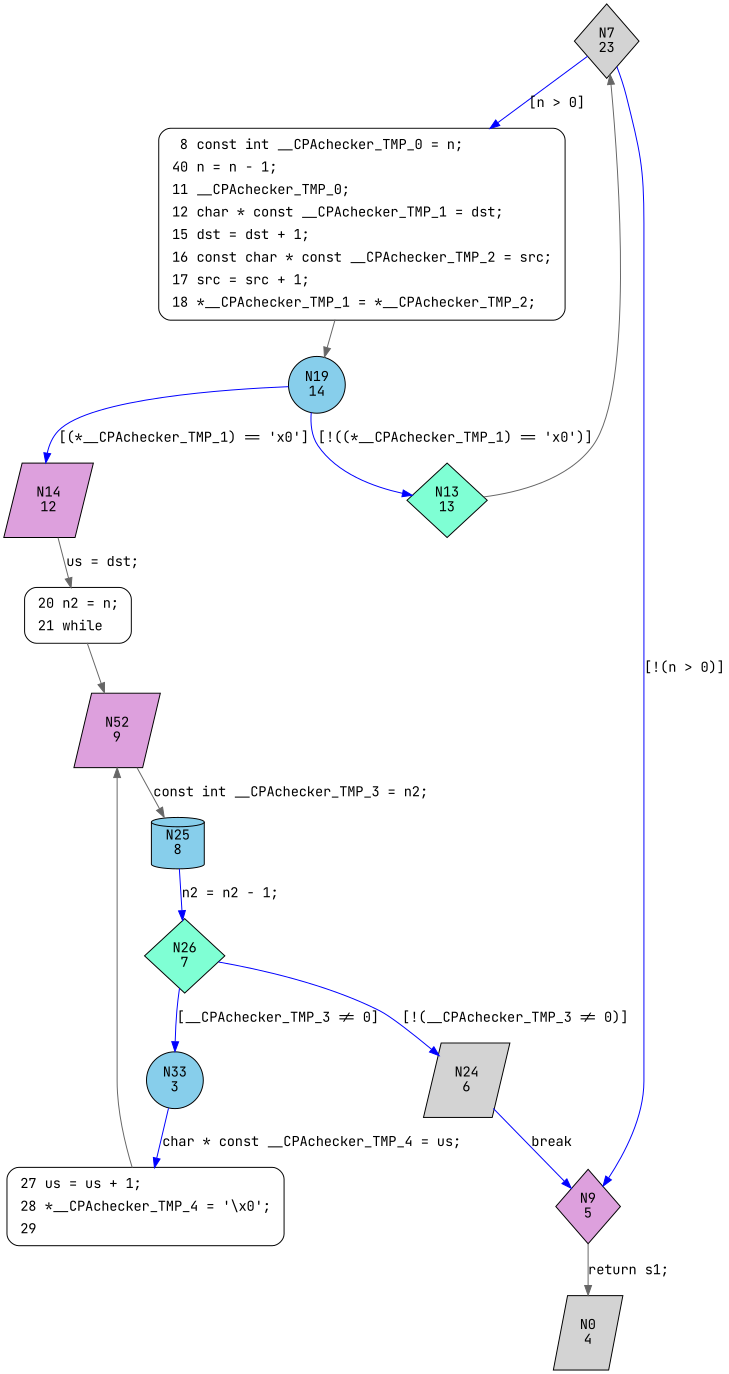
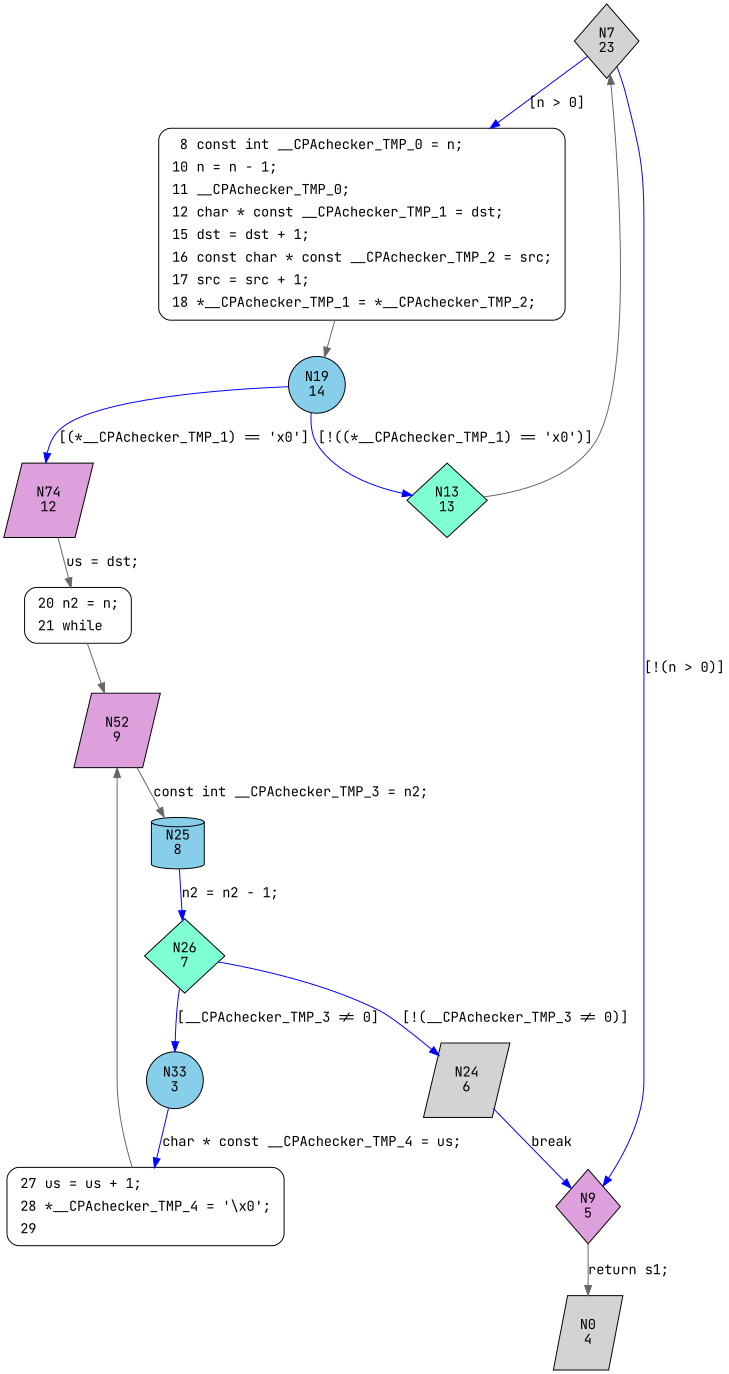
  digraph {
    fontname="JetBrains Mono"
    node [fillcolor=lightgrey fontname="JetBrains Mono" shape=diamond style=filled]
    edge [color=blue fontname="JetBrains Mono"]
    n1 [label="N7\n23"]
-   n2 [fillcolor=white label=<<table border="0" cellborder="0" cellpadding="3" bgcolor="white"><tr><td align="right">8</td><td align="left">const int __CPAchecker_TMP_0 = n;</td></tr><tr><td align="right">40</td><td align="left">n = n - 1;</td></tr><tr><td align="right">11</td><td align="left">__CPAchecker_TMP_0;</td></tr><tr><td align="right">12</td><td align="left">char * const __CPAchecker_TMP_1 = dst;</td></tr><tr><td align="right">15</td><td align="left">dst = dst + 1;</td></tr><tr><td align="right">16</td><td align="left">const char * const __CPAchecker_TMP_2 = src;</td></tr><tr><td align="right">17</td><td align="left">src = src + 1;</td></tr><tr><td align="right">18</td><td align="left">*__CPAchecker_TMP_1 = *__CPAchecker_TMP_2;</td></tr></table>> penwidth=1 shape=Mrecord style="filled,bold"]
+   n2 [fillcolor=white label=<<table border="0" cellborder="0" cellpadding="3" bgcolor="white"><tr><td align="right">8</td><td align="left">const int __CPAchecker_TMP_0 = n;</td></tr><tr><td align="right">10</td><td align="left">n = n - 1;</td></tr><tr><td align="right">11</td><td align="left">__CPAchecker_TMP_0;</td></tr><tr><td align="right">12</td><td align="left">char * const __CPAchecker_TMP_1 = dst;</td></tr><tr><td align="right">15</td><td align="left">dst = dst + 1;</td></tr><tr><td align="right">16</td><td align="left">const char * const __CPAchecker_TMP_2 = src;</td></tr><tr><td align="right">17</td><td align="left">src = src + 1;</td></tr><tr><td align="right">18</td><td align="left">*__CPAchecker_TMP_1 = *__CPAchecker_TMP_2;</td></tr></table>> penwidth=1 shape=Mrecord style="filled,bold"]
    n3 [fillcolor=plum label="N9\n5"]
    n4 [fillcolor=skyblue label="N19\n14" shape=circle]
    n5 [label="N0\n4" shape=parallelogram]
-   n6 [fillcolor=plum label="N14\n12" shape=parallelogram]
+   n6 [fillcolor=plum label="N74\n12" shape=parallelogram]
    n7 [fillcolor=aquamarine label="N13\n13"]
    n8 [fillcolor=white label=<<table border="0" cellborder="0" cellpadding="3" bgcolor="white"><tr><td align="right">20</td><td align="left">n2 = n;</td></tr><tr><td align="right">21</td><td align="left">while</td></tr></table>> penwidth=1 shape=Mrecord style="filled,bold"]
    n9 [fillcolor=plum label="N52\n9" shape=parallelogram]
    n10 [fillcolor=skyblue label="N25\n8" shape=cylinder]
    n11 [fillcolor=aquamarine label="N26\n7"]
    n12 [fillcolor=skyblue label="N33\n3" shape=circle]
    n13 [label="N24\n6" shape=parallelogram]
    n14 [fillcolor=white label=<<table border="0" cellborder="0" cellpadding="3" bgcolor="white"><tr><td align="right">27</td><td align="left">us = us + 1;</td></tr><tr><td align="right">28</td><td align="left">*__CPAchecker_TMP_4 = &#39;\x0&#39;;</td></tr><tr><td align="right">29</td><td align="left"></td></tr></table>> penwidth=1 shape=Mrecord style="filled,bold"]
    n1 -> n2 [label="[n > 0]"]
    n1 -> n3 [label="[!(n > 0)]"]
    n2 -> n4 [color=gray40]
    n3 -> n5 [color=gray40 label="return s1;"]
    n4 -> n6 [label="[(*__CPAchecker_TMP_1) == '\x0']"]
    n4 -> n7 [label="[!((*__CPAchecker_TMP_1) == '\x0')]"]
    n6 -> n8 [color=gray40 label="us = dst;"]
    n7 -> n1 [color=gray40]
    n8 -> n9 [color=gray40]
    n9 -> n10 [color=gray40 label="const int __CPAchecker_TMP_3 = n2;"]
    n10 -> n11 [label="n2 = n2 - 1;"]
    n11 -> n12 [label="[__CPAchecker_TMP_3 != 0]"]
    n11 -> n13 [label="[!(__CPAchecker_TMP_3 != 0)]"]
    n12 -> n14 [label="char * const __CPAchecker_TMP_4 = us;"]
    n13 -> n3 [label=break]
    n14 -> n9 [color=gray40]
  }
